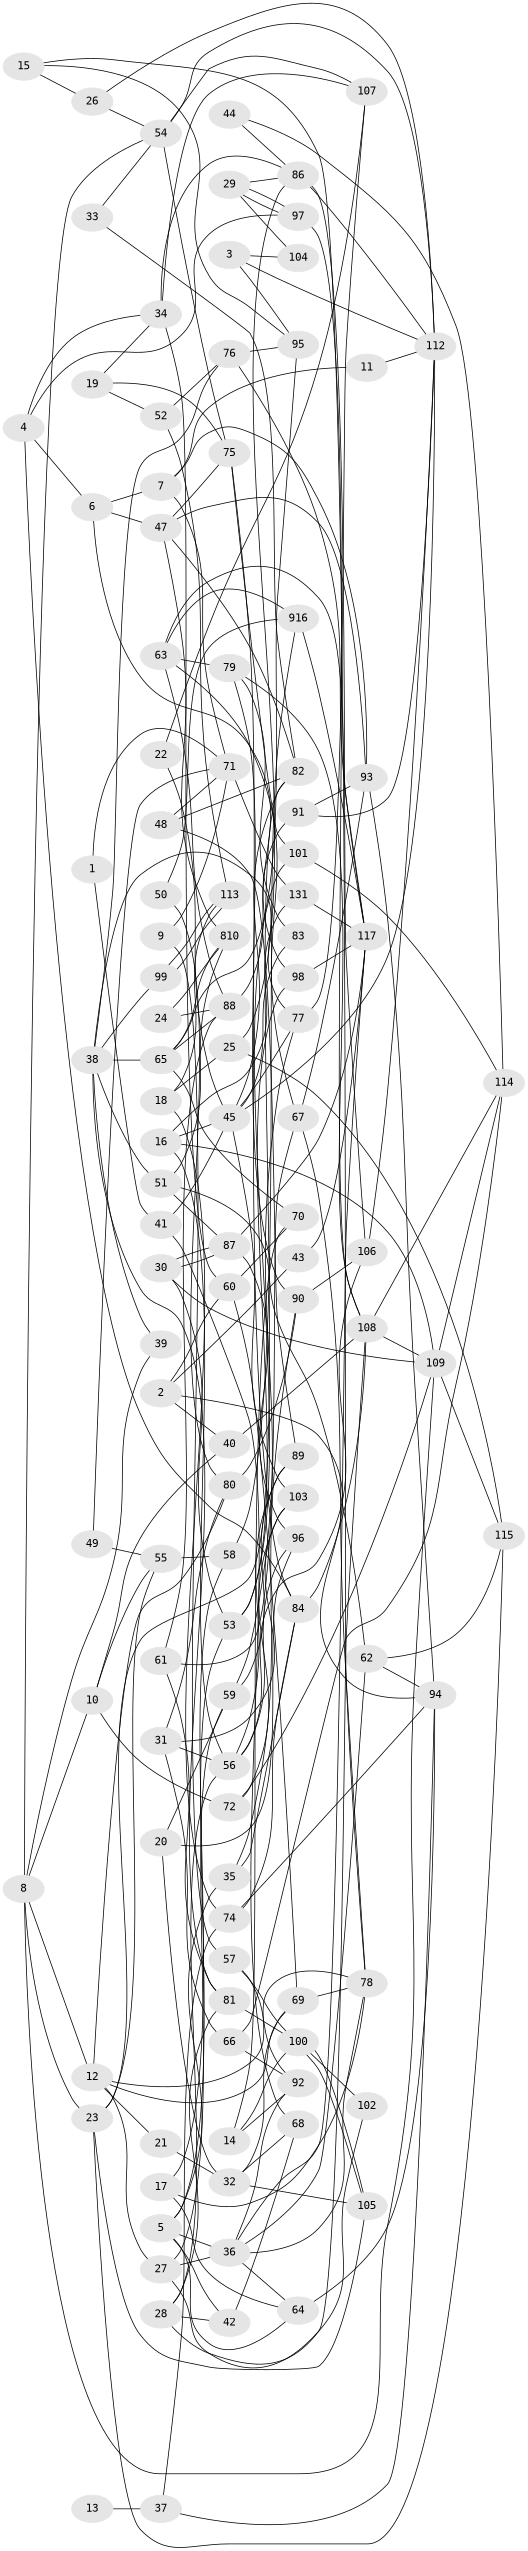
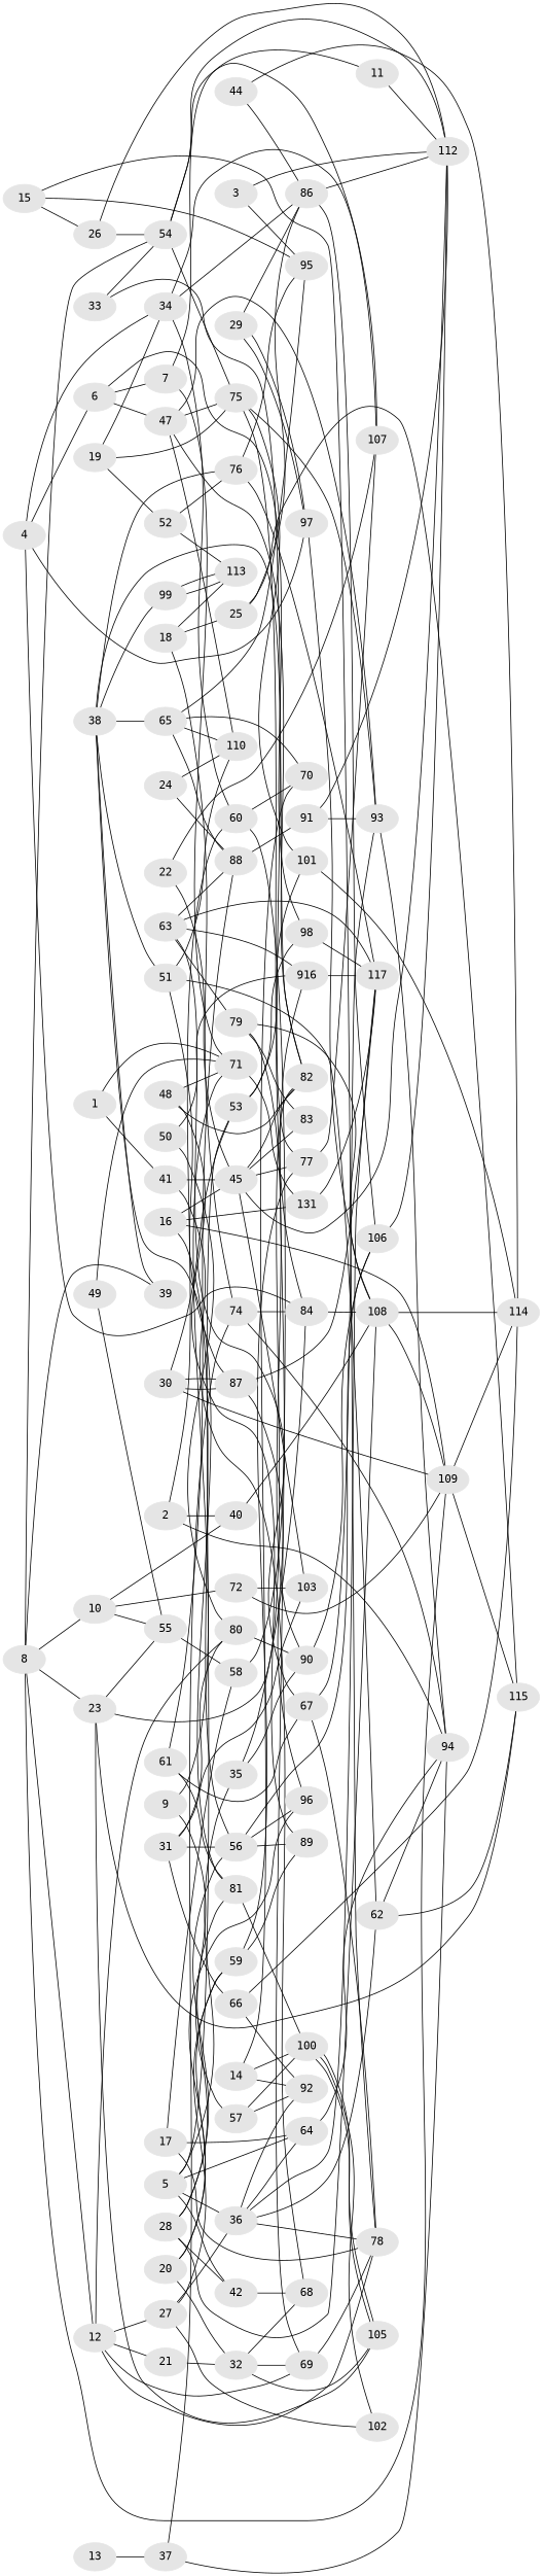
  graph {
    fontname="DejaVu Sans Mono"
    rankdir=LR
    node [color=gray90 fontname="DejaVu Sans Mono" style=filled]
    edge [fontname="DejaVu Sans Mono"]
    1
    41
    71
    45
    68
    n6 [label=131]
    2
    40
-   43
    60
    94
    108
    117
    69
    70
    3
    95
-   104
    112
    4
    6
    34
    84
    97
    7
    47
    98
    107
    86
    5
    36
    42
    53
    64
    35
    78
    92
    62
    101
    75
    11
    93
    82
-   110 [label=810]
+   110
    8
    10
    12
    23
    39
    54
    109
    55
    72
    21
    27
    80
    105
    115
    114
    9
    57
    100
    58
    103
    32
    59
    102
    90
    13
    37
    74
    99
    113
    14
    15
    26
    16
    56
    77
    83
    96
    89
    106
    17
    n85 [label=916]
    18
    25
    19
    52
    76
    20
    22
    24
    88
    91
    28
    81
    29
    30
    87
    31
    66
    33
    38
    51
    65
    44
    48
    49
    50
    61
    67
    63
    79
    1 -- 41
    1 -- 71
    41 -- 45
    41 -- 68
    71 -- n6
    45 -- 112
    45 -- 82
    45 -- 103
    45 -- 77
    45 -- 83
    n6 -- 117
    2 -- 40
-   2 -- 43
    2 -- 60
    2 -- 94
    40 -- 108
-   43 -- 117
    60 -- 69
    60 -- 70
    108 -- 109
    108 -- 114
    69 -- 78
    3 -- 95
-   3 -- 104
    3 -- 112
    4 -- 6
    4 -- 34
    4 -- 84
    4 -- 97
    6 -- 7
    6 -- 47
    6 -- 98
    34 -- 60
    34 -- 107
    34 -- 86
    84 -- 108
    97 -- 108
    7 -- 71
    7 -- 11
-   7 -- 93
+   75 -- 93
    47 -- 75
    47 -- 93
    47 -- 82
    47 -- 110
    98 -- 117
    86 -- 112
    86 -- 106
    5 -- 36
    5 -- 42
    5 -- 53
    5 -- 64
    5 -- 35
    36 -- 117
    36 -- 64
    36 -- 78
    36 -- 92
    36 -- 62
    42 -- 68
    53 -- 98
    53 -- 101
    64 -- 94
    35 -- 84
    35 -- 90
    62 -- 94
    62 -- 115
    101 -- 114
    75 -- 84
    75 -- 101
    11 -- 112
    93 -- 94
    8 -- 10
    8 -- 12
    8 -- 23
    8 -- 39
    8 -- 54
    8 -- 109
    10 -- 40
    10 -- 55
    10 -- 72
    12 -- 69
    12 -- 78
    12 -- 21
    12 -- 27
    12 -- 80
    23 -- 82
    23 -- 55
    23 -- 105
    23 -- 115
    54 -- 112
    54 -- 107
    54 -- 75
    109 -- 115
    109 -- 114
    55 -- 58
    72 -- 109
    72 -- 103
    21 -- 32
    27 -- 36
    27 -- 59
    27 -- 102
    80 -- 90
    9 -- 71
    9 -- 57
    57 -- 92
    57 -- 100
    100 -- 105
    100 -- 105
    100 -- 102
    58 -- n85
    32 -- 68
    32 -- 69
    32 -- 105
    59 -- 77
    59 -- 89
    90 -- 106
    13 -- 37
    37 -- 94
    37 -- 74
    74 -- 94
    74 -- 84
    99 -- 113
    99 -- 113
    14 -- 70
    14 -- 92
    14 -- 100
    15 -- 95
    15 -- 78
    15 -- 26
    26 -- 112
    26 -- 54
    16 -- 45
    16 -- n6
    16 -- 109
    16 -- 56
    56 -- 96
    56 -- 89
    56 -- 106
    77 -- 107
    106 -- 112
    17 -- 64
    17 -- 78
    17 -- 58
    n85 -- 117
    18 -- 74
    18 -- 113
    18 -- 25
    25 -- 86
    25 -- 115
    19 -- 34
    19 -- 75
    19 -- 52
    52 -- 113
    52 -- 76
    76 -- 117
    76 -- 95
    20 -- 32
    20 -- 59
    20 -- 96
    22 -- 45
    22 -- 107
    24 -- 110
    24 -- 88
    88 -- 91
    91 -- 112
    91 -- 93
    28 -- 108
    28 -- 42
    28 -- 56
    28 -- 81
    81 -- 100
-   29 -- 104
    29 -- 97
    29 -- 97
    29 -- 86
    30 -- 53
    30 -- 109
    30 -- 87
    30 -- 87
    87 -- 117
    87 -- 96
    31 -- 80
    31 -- 103
    31 -- 56
    31 -- 66
    66 -- 92
    66 -- 114
    33 -- 82
    33 -- 54
    38 -- 39
    38 -- 99
    38 -- 77
    38 -- 76
    38 -- 81
    38 -- 51
    38 -- 65
    51 -- 62
    51 -- 110
    51 -- 87
    65 -- 70
    65 -- 95
    65 -- 110
    65 -- 88
    44 -- 86
    44 -- 114
    48 -- 71
    48 -- 82
    48 -- 89
    49 -- 71
    49 -- 55
    50 -- 80
    50 -- n85
    61 -- 88
    61 -- 81
    61 -- 67
    67 -- 78
    67 -- 93
    63 -- 117
    63 -- n85
    63 -- 88
    63 -- 67
    63 -- 79
    79 -- 108
    79 -- 90
    79 -- 83
  }
